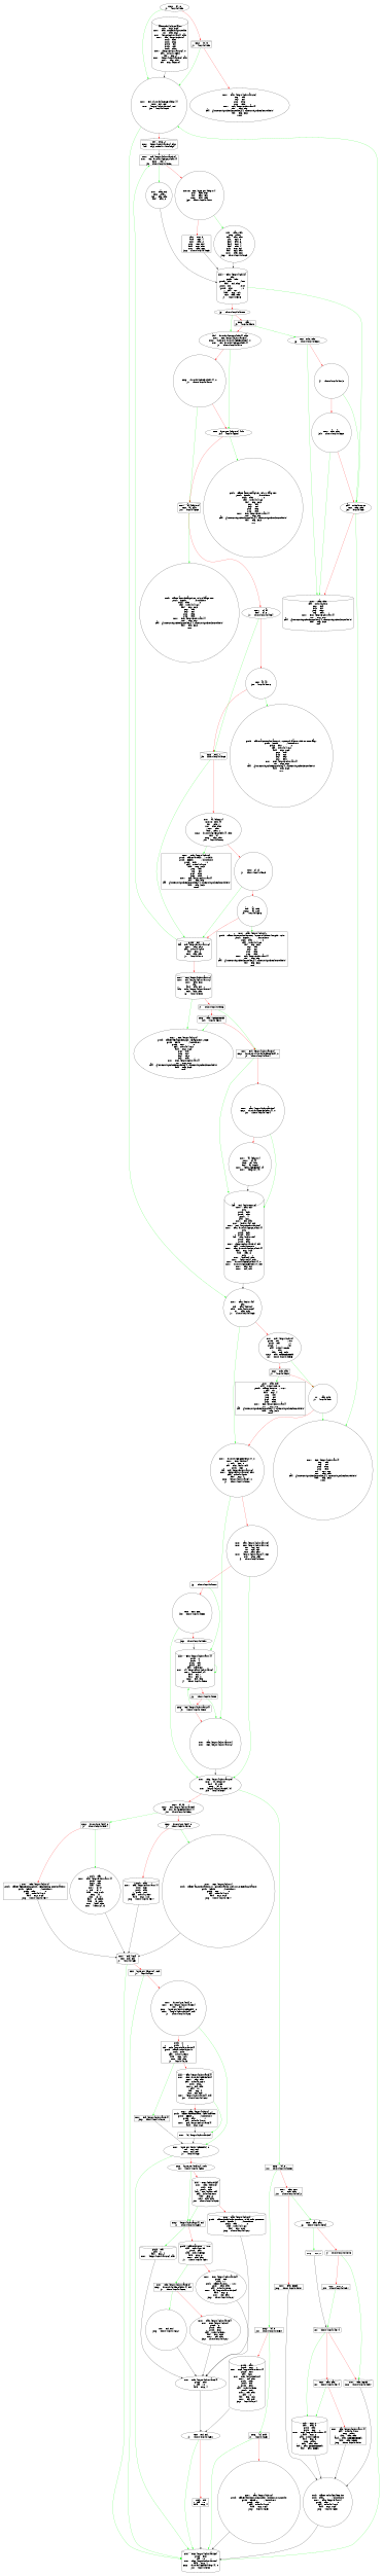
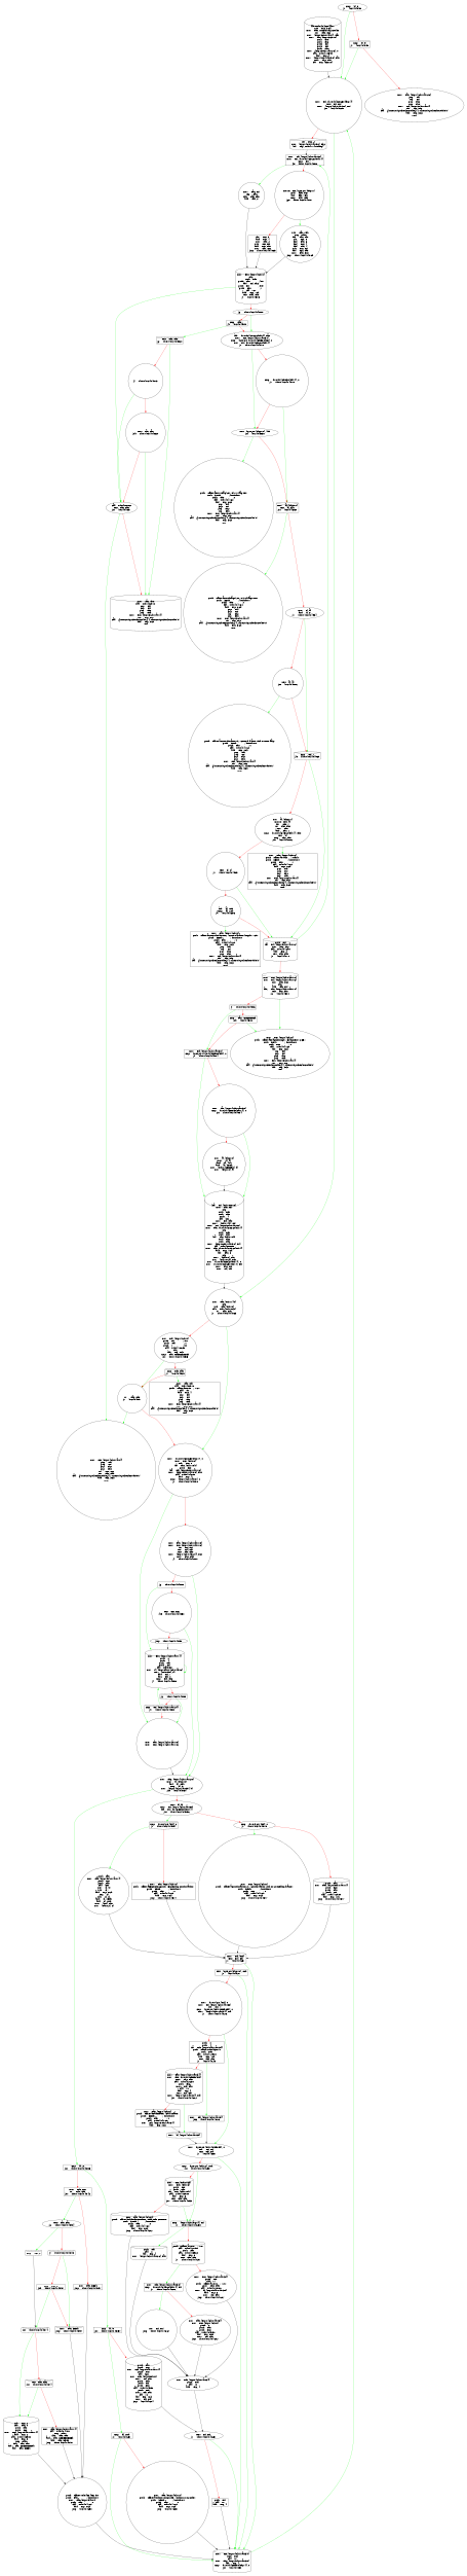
  digraph {
    node [shape=cylinder]
    edge [color=green]
    n1 [label="58sub_40482031:\nsub     esp, 3Ch\nmov     eax, ___security_cookie\nxor     eax, esp\nmov     [esp+3Ch+var_4], eax\nmov     eax, [esp+3Ch+s]\npush    ebx\npush    ebp\npush    esi\npush    edi\npush    eax\nmov     [esp+50h+var_2C], 0\ncall    sub_410B90\nadd     esp, 4\nmov     [esp+4Ch+var_38], eax\nmov     ebp, eax\nlea     ecx, [ecx+0]"]
    n2 [label="mov     esi, dword_46DCE0[ebp*4]\ntest    esi, esi\nmov     [esp+4Ch+var_30], esi\njnz     loc_404A2F" shape=circle]
    n3 [label="shl     ebp, 4\nmov     [esp+4Ch+var_30], ebp\nlea     ebp, unk_477408[ebp]"]
    n4 [label="mov     eax, [esi+14h]\ncdq\nsub     eax, [esi+8]\nsbb     edx, [esi+0Ch]\nor      eax, edx\njz      short loc_404A63" shape=circle]
    n5 [label="mov     edi, [esp+4Ch+var_38]\nmov     esi, dword_46FCC0[edi*4]\ncmp     esi, 1\njle     short loc_4048BC" shape=box]
    n6 [label="mov     edi, [esp+4Ch+s]\npush    esi             ; int\npush    edi             ; s\npush    1               ; int\ncall    sub_410CF0\ncdq\nadd     esp, 0Ch\ncmp     eax, 0FFFFFFFFh\njnz     short loc_404A5B" shape=ellipse]
    n7 [label="mov     dword_46DCE0[ebp*4], 0\nmov     ecx, [esi+8]\nsub     ecx, 8\nlea     ebx, [esi+18h]\npush    ecx\nlea     edi, [esp+50h+var_1C]\nmov     [esp+50h+var_28], ebx\ncall    sub_4042A0\nadd     esp, 4\ncmp     [esp+4Ch+var_8], 0\njz      short loc_404AD8" shape=circle]
    n8 [label="movzx   ecx, byte ptr [ebp+1]\nmov     eax, ecx\nand     eax, 7Fh\ncmp     eax, 7Eh\njge     short loc_4048A1" shape=circle]
    n9 [label="mov     eax, esi\nneg     eax\nsbb     eax, eax\nadd     eax, 2" shape=circle]
    n10 [label="shr     ecx, 5\nand     ecx, 4\nmov     eax, 2\nsub     ecx, esi\nadd     ecx, eax\nmov     eax, ecx\njmp     short loc_4048C5" shape=box]
    n11 [label="sub     eax, 7Eh\nneg     eax\nsbb     eax, eax\nshr     ecx, 5\nand     eax, 6\nand     ecx, 4\nadd     eax, 4\nsub     ecx, esi\nadd     ecx, eax\nmov     eax, ecx\njmp     short loc_4048C5" shape=ellipse]
    n12 [label="mov     ebx, [esp+4Ch+s]\ncdq\npush    edx\npush    eax             ; len\nadd     esi, ebp\npush    esi             ; buf\npush    ebx             ; s\ncall    rcv\nadd     esp, 10h\ntest    edx, edx\njl      loc_404E13"]
    n13 [label="jg      short loc_4048EB" shape=ellipse]
    n14 [label="call    sub_40F160\ntest    eax, eax\njnz     loc_404F51" shape=ellipse]
    n15 [label="cmp     eax, 1\njb      loc_404E09" shape=box]
    n16 [label="add     dword_46FCC0[edi*4], eax\nmov     ecx, [esp+4Ch+var_30]\ncmp     byte ptr dword_465E88[ecx], 0\nmov     esi, dword_46FCC0[edi*4]\njz      short loc_404910" shape=ellipse]
    n17 [label="mov     ecx, [esp+4Ch+var_4]\npop     edi\npop     esi\npop     ebp\npop     ebx\nxor     ecx, esp\nxor     eax, eax\ncall    @__security_check_cookie@4; __security_check_cookie(x)\nadd     esp, 3Ch\nretn" shape=circle]
    n18 [label="mov     eax, ebx\ncall    sub_402910\npop     edi\npop     esi\npop     ebp\npop     ebx\nmov     ecx, [esp+3Ch+var_4]\nxor     ecx, esp\ncall    @__security_check_cookie@4; __security_check_cookie(x)\nadd     esp, 3Ch\nretn"]
-   n19 [label="test    edx, edx\njg      short loc_404E20" shape=ellipse]
+   n19 [label="test    edx, edx\njg      short loc_404E20"]
    n20 [label="cmp     dword_46BD50[edi*4], 0\njz      short loc_40491A" shape=circle]
    n21 [label="test    byte ptr [ebp+0], 40h\njnz     loc_404E3A" shape=ellipse]
    n22 [label="jl      short loc_404E13" shape=circle]
    n23 [label="mov     al, [ebp+0]\ntest    al, 30h\njnz     loc_404E60"]
    n24 [label="push    offset aRsv1FlagSet; \"RSV1 flag set\"\npush    3EAh            ; hostshort\npush    ebx             ; s\ncall    sub_4041C0\nadd     esp, 0Ch\npop     edi\npop     esi\npop     ebp\npop     ebx\nmov     ecx, [esp+3Ch+var_4]\nxor     ecx, esp\ncall    @__security_check_cookie@4; __security_check_cookie(x)\nadd     esp, 3Ch\nretn" shape=circle]
    n25 [label="mov     cl, al\nand     cl, 8\njz      short loc_404934" shape=ellipse]
    n26 [label="push    offset aRsvdFlagsSet; \"RSVd flags set\"\npush    3EAh            ; hostshort\npush    ebx             ; s\ncall    sub_4041C0\nadd     esp, 0Ch\npop     edi\npop     esi\npop     ebp\npop     ebx\nmov     ecx, [esp+3Ch+var_4]\nxor     ecx, esp\ncall    @__security_check_cookie@4; __security_check_cookie(x)\nadd     esp, 3Ch\nretn" shape=circle]
    n27 [label="test    al, al\njns     loc_404E86" shape=circle]
    n28 [label="cmp     esi, 1\njle     short loc_404969"]
    n29 [label="push    offset aControlFrameWi; \"Control frame with no FIN flag\"\npush    3EAh            ; hostshort\npush    ebx             ; s\ncall    sub_4041C0\nadd     esp, 0Ch\npop     edi\npop     esi\npop     ebp\npop     ebx\nmov     ecx, [esp+3Ch+var_4]\nxor     ecx, esp\ncall    @__security_check_cookie@4; __security_check_cookie(x)\nadd     esp, 3Ch\nretn" shape=circle]
    n30 [label="mov     al, [ebp+1]\nmovzx   edx, al\nshr     edx, 7\nxor     ebx, ebx\nnot     edx\nand     edx, 1\ncmp     dword_464EC0[edi*4], ebx\nsetz    bl\ncmp     ebx, edx\njnz     loc_404EAC" shape=ellipse]
    n31 [label="push    esi\nlea     edi, [esp+50h+var_1C]\nmov     ebx, ebp\ncall    sub_4042A0\nadd     esp, 4\ntest    eax, eax\njz      loc_404870"]
    n32 [label="test    cl, cl\njz      short loc_404969" shape=circle]
    n33 [label="mov     edx, [esp+4Ch+s]\npush    offset aMask    ; \"Mask\"\npush    3EAh            ; hostshort\npush    edx             ; s\ncall    sub_4041C0\nadd     esp, 0Ch\npop     edi\npop     esi\npop     ebp\npop     ebx\nmov     ecx, [esp+3Ch+var_4]\nxor     ecx, esp\ncall    @__security_check_cookie@4; __security_check_cookie(x)\nadd     esp, 3Ch\nretn" shape=box]
    n34 [label="mov     ecx, [esp+4Ch+var_10]\nmov     esi, [esp+4Ch+var_1C]\nmov     eax, ecx\ncdq\nadd     eax, esi\nadc     edx, [esp+4Ch+var_18]\ntest    edx, edx\njg      loc_404F00"]
    n35 [label="and     al, 7Fh\ncmp     al, 7Dh\nja      loc_404ED6" shape=circle]
    n36 [label="mov     eax, [esp+4Ch+s]\npush    offset aControlFrameLe; \"Control frame length>125\"\npush    3EAh            ; hostshort\npush    eax             ; s\ncall    sub_4041C0\nadd     esp, 0Ch\npop     edi\npop     esi\npop     ebp\npop     ebx\nmov     ecx, [esp+3Ch+var_4]\nxor     ecx, esp\ncall    @__security_check_cookie@4; __security_check_cookie(x)\nadd     esp, 3Ch\nretn" shape=box]
    n37 [label="jl      short loc_4049A6"]
    n38 [label="mov     ecx, [esp+4Ch+s]\npush    offset aFragment2gb; \"Fragment>2GB\"\npush    3F1h            ; hostshort\npush    ecx             ; s\ncall    sub_4041C0\nadd     esp, 0Ch\npop     edi\npop     esi\npop     ebp\npop     ebx\nmov     ecx, [esp+3Ch+var_4]\nxor     ecx, esp\ncall    @__security_check_cookie@4; __security_check_cookie(x)\nadd     esp, 3Ch\nretn" shape=ellipse]
    n39 [label="cmp     eax, 7FFFFFFFh\njnb     loc_404F00"]
    n40 [label="mov     edi, [esp+4Ch+var_30]\ncmp     byte ptr dword_465E88[edi], 0\njz      short loc_4049D4" shape=box]
    n41 [label="mov     eax, [esp+4Ch+var_38]\ncmp     dword_46BD50[eax*4], 0\njnz     short loc_4049D4" shape=circle]
    n42 [label="lea     esi, [esi+ecx+8]\nmov     eax, esi\ncdq\npush    edx\npush    eax\npush    4\ncall    ktn\nmov     edi, eax\nmov     [edi+14h], esi\nmov     esi, [esp+58h+var_38]\nmov     eax, dword_46FCC0[esi*4]\ncdq\npush    edx\npush    eax\nlea     eax, [edi+18h]\npush    ebp\npush    eax\nmov     [esp+68h+var_30], edi\ncall    sub_40FCB0\nmov     eax, dword_46FCC0[esi*4]\nadd     esp, 1Ch\nadd     eax, 8\ncdq\nmov     [edi+8], eax\nmov     [edi+0Ch], edx\nmov     dword_46FCC0[esi*4], 0\nmov     dword_46DCE0[esi*4], edi\nmov     ebp, esi\nmov     esi, edi"]
    n43 [label="mov     al, [ebp+0]\nmov     dl, al\nand     dl, 40h\nand     al, 0BFh\nmov     [edi+465E89h], dl\nmov     [ebp+0], al" shape=circle]
    n44 [label="cmp     edx, eax\njz      loc_404F2A"]
    n45 [label="or      eax, edx\njz      loc_404F51" shape=circle]
    n46 [label="mov     eax, [esp+4Ch+var_18]\nmov     ecx, [esp+4Ch+var_1C]\nxor     esi, esi\nxor     edi, edi\ntest    eax, eax\nmov     [esp+4Ch+var_24], ecx\nmov     ebp, eax\njl      short loc_404AE0" shape=circle]
    n47 [label="mov     eax, [esp+4Ch+var_18]\nmov     ecx, [esp+4Ch+var_1C]" shape=circle]
    n48 [label="mov     eax, edi\ncall    sub_402910\npush    offset aRcv_0   ; \"rcv\"\ncall    orr\nadd     esp, 4\npop     edi\npop     esi\npop     ebp\npop     ebx\nmov     ecx, [esp+3Ch+var_4]\nxor     ecx, esp\ncall    @__security_check_cookie@4; __security_check_cookie(x)\nadd     esp, 3Ch\nretn" shape=box]
    n49 [label="jg      short loc_404AB0" shape=box]
    n50 [label="mov     ebp, [esp+4Ch+var_28]\nmov     bl, [ebp+0]\nand     bl, 0Fh\ncmp     bl, 3\nmov     [esp+4Ch+var_39], bl\njnb     loc_404D30" shape=ellipse]
    n51 [label="test    ecx, ecx\njbe     short loc_404AE0" shape=circle]
    n52 [label="mov     ebx, [esp+4Ch+var_14]\npush    0\npush    4\npush    edi\npush    esi\ncall    __allrem\nmov     dl, [esp+eax+4Ch+var_C]\nxor     [esi+ebx], dl\nadd     esi, 1\nadc     edi, 0\ncmp     edi, ebp\njl      short loc_404AB0"]
    n53 [label="test    bl, bl\nmov     esi, [esp+4Ch+var_38]\nlea     esi, ds:46BD50h[esi*4]\njnz     short loc_404B36" shape=ellipse]
    n54 [label="cmp     bl, 8\njnz     short loc_404DAF" shape=box]
    n55 [label="jmp     short loc_404AB0" shape=ellipse]
    n56 [label="jg      short loc_404AD8"]
    n57 [label="cmp     esi, [esp+4Ch+var_24]\njb      short loc_404AB0"]
    n58 [label="cmp     dword ptr [esi], 0\njz      short loc_404B1D" shape=ellipse]
    n59 [label="cmp     dword ptr [esi], 0\njz      short loc_404B54"]
    n60 [label="mov     edx, ecx\nor      edx, eax\njnz     short loc_404D42" shape=box]
    n61 [label="cmp     bl, 9\njnz     short loc_404DE4" shape=box]
    n62 [label="push    eax\nmov     eax, [esp+50h+var_14]\npush    ecx\npush    eax\npush    esi\ncall    sub_412980\nadd     esp, 10h\njmp     short loc_404B77"]
    n63 [label="mov     ecx, [esp+4Ch+s]\npush    offset aContinuationWi; \"Continuation with no preceding frame\"\npush    3EAh            ; hostshort\npush    ecx             ; s\ncall    sub_4041C0\nadd     esp, 0Ch\njmp     short loc_404B77" shape=circle]
    n64 [label="mov     edx, [esp+4Ch+s]\npush    offset aExpectingConti; \"Expecting continuation\"\npush    3EAh            ; hostshort\npush    edx             ; s\ncall    sub_4041C0\nadd     esp, 0Ch\njmp     short loc_404B77" shape=box]
    n65 [label="push    eax\nmov     eax, [esp+50h+var_14]\npush    ecx\npush    eax\ncall    kpn\nmov     cl, bl\nsub     cl, 1\nadd     esp, 0Ch\nneg     cl\nsbb     cl, cl\nand     cl, 0FAh\nadd     cl, 0Ah\nmov     [esi], eax\nmov     [eax+2], cl" shape=ellipse]
    n66 [label="mov     edi, [esi]\ntest    edi, edi\njz      loc_404CE1"]
    n67 [label="test    byte ptr [ebp+0], 80h\njz      loc_404CE1" shape=box]
    n68 [label="mov     ecx, [esp+4Ch+var_30]\npush    ecx\ncall    r0\nmov     ebp, [esp+50h+var_38]\nadd     esp, 4\ncmp     dword_46BD50[ebp*4], 0\njnz     loc_404850"]
    n69 [label="mov     dword ptr [esi], 0\nmov     esi, [esp+4Ch+var_38]\nshl     esi, 4\ncmp     byte ptr [esi+465E89h], 0\nmov     [esp+4Ch+var_34], edi\njz      short loc_404C06" shape=circle]
    n70 [label="push    0\npush    4\nlea     edx, [esp+54h+var_34]\npush    offset unk_463070\npush    edx\ncall    sub_412980\nadd     esp, 10h\ntest    eax, eax\njz      loc_404C4D" shape=box]
    n71 [label="mov     byte ptr [esi+465E89h], 0\nxor     esi, esi\ntest    edi, edi\njz      loc_404CE1" shape=ellipse]
    n72 [label="mov     eax, [esp+4Ch+var_34]\nmov     ebx, dword_465E90[esi]\nmov     ebp, eax\ncall    sub_402230\npush    ebp\nmov     edi, eax\ncall    r0\nadd     esp, 4\ntest    edi, edi\nmov     [esp+4Ch+var_34], edi\njnz     short loc_404C02"]
    n73 [label="mov     edi, [esp+4Ch+var_34]\njmp     short loc_404C06" shape=box]
    n74 [label="cmp     byte ptr [edi+2], 0Ah\njnz     short loc_404C53" shape=ellipse]
    n75 [label="mov     eax, [esp+4Ch+s]\npush    offset aBadInflate; \"Bad inflate\"\npush    3EAh            ; hostshort\npush    eax             ; s\ncall    sub_4041C0\nmov     edi, [esp+58h+var_34]\nadd     esp, 0Ch" shape=box]
-   n76 [label="mov     bl, [esp+4Ch+var_39]" shape=box]
+   n76 [label="mov     bl, [esp+4Ch+var_39]"]
    n77 [label="mov     ecx, [edi+0Ch]\nmov     edx, [edi+8]\npush    ecx\npush    edx\nlea     ecx, [edi+10h]\ncall    sub_4039A0\nadd     esp, 8\ntest    eax, eax\njnz     short loc_404C53"]
    n78 [label="cmp     [esp+4Ch+arg_4], esi\njz      short loc_404CBA" shape=box]
    n79 [label="mov     eax, [esp+4Ch+s]\npush    offset aBadUtf8Content; \"Bad utf8 content\"\npush    3EFh            ; hostshort\npush    eax             ; s\ncall    sub_4041C0\nadd     esp, 0Ch\njmp     short loc_404CC7"]
    n80 [label="push    offset aWs_0    ; \"ws\"\ncall    sub_412750\npush    eax\ncall    sub_41F960\nadd     esp, 8\ntest    eax, eax\njz      short loc_404C91"]
    n81 [label="push    edi\ncall    r1\nadd     esp, 4\nmov     [esp+4Ch+var_2C], eax"]
    n82 [label="mov     edx, [esp+4Ch+var_34]\npush    edx\ncall    r0\nadd     esp, 4" shape=ellipse]
    n83 [label="test    esi, esi\njz      short loc_404CE1" shape=ellipse]
    n84 [label="mov     ecx, [esp+4Ch+var_34]\npush    ecx\ncall    r1\npush    offset aWs_0    ; \"ws\"\nmov     ebx, eax\ncall    sub_401DD0\nmov     bl, [esp+54h+var_39]\nadd     esp, 8\nmov     esi, eax\njmp     short loc_404CC7" shape=ellipse]
    n85 [label="mov     edx, [esp+4Ch+var_38]\ncmp     dword_464EC0[edx*4], esi\njz      short loc_404CB6" shape=box]
    n86 [label="mov     eax, [esp+4Ch+var_34]\nmov     ecx, [esp+4Ch+s]\npush    0\npush    eax\npush    ecx\ncall    sub_4043B0\nadd     esp, 0Ch\nmov     esi, eax\njmp     short loc_404CC7" shape=ellipse]
    n87 [label="xor     esi, esi\njmp     short loc_404CC7" shape=circle]
    n88 [label="push    esi\ncall    r0\nadd     esp, 4" shape=box]
    n89 [label="cmp     bl, 8\njz      loc_404850" shape=ellipse]
    n90 [label="cmp     bl, 9\njz      loc_404850"]
    n91 [label="mov     eax, [esp+4Ch+var_2C]\npop     edi\npop     esi\npop     ebp\npop     ebx\nmov     ecx, [esp+3Ch+var_4]\nxor     ecx, esp\ncall    @__security_check_cookie@4; __security_check_cookie(x)\nadd     esp, 3Ch\nretn" shape=ellipse]
    n92 [label="mov     eax, 3E8h\njmp     short loc_404D97" shape=box]
    n93 [label="test    eax, eax\njg      short loc_404D54" shape=ellipse]
    n94 [label="push    eax\npush    ecx\nmov     ecx, [esp+54h+var_14]\npush    ecx\ncall    kpn\nmov     edx, [esp+58h+s]\nmov     esi, eax\npush    8Ah\npush    esi\npush    edx\ncall    sub_4043B0\npush    esi\nmov     edi, eax\ncall    r0\nadd     esp, 1Ch\nmov     esi, edi\njmp     loc_404CD4"]
    n95 [label="cmp     bl, 0Ah\njz      loc_404CE1" shape=box]
    n96 [label="push    offset unk_45649E; int\npush    eax             ; hostshort\nmov     eax, [esp+54h+s]\npush    eax             ; s\ncall    sub_4041C0\nadd     esp, 0Ch\njmp     loc_404CE1" shape=circle]
    n97 [label="jl      short loc_404D4D"]
    n98 [label="cmp     ecx, 2"]
    n99 [label="cmp     ecx, 2\njnb     short loc_404D57" shape=box]
    n100 [label="mov     eax, 3EAh\njmp     short loc_404D97"]
    n101 [label="jnz     short loc_404D74"]
    n102 [label="test    eax, eax\njnz     short loc_404D74"]
    n103 [label="sub     ecx, 2\nsbb     eax, 0\npush    eax\npush    ecx\nmov     ecx, [esp+54h+var_14]\nadd     ecx, 2\ncall    sub_4039A0\nadd     esp, 8\nneg     eax\nsbb     eax, eax\nand     eax, 0FFFFFFF9h\nadd     eax, 3EFh"]
    n104 [label="mov     eax, [esp+4Ch+var_14]\ncall    sub_4047A0\nneg     eax\nsbb     eax, eax\nand     eax, 0FFFFFFFEh\nadd     eax, 3EAh\njmp     short loc_404D97" shape=box]
    n105 [label="mov     eax, [esp+4Ch+s]\npush    offset aUnknownOpcode; \"Unknown opcode\"\npush    3EAh            ; hostshort\npush    eax             ; s\ncall    sub_4041C0\nadd     esp, 0Ch\njmp     loc_404CE1" shape=circle]
    n106 [label="test    eax, eax\njnb     short loc_404E20" shape=circle]
    n1 -> n2 [color=black]
    n2 -> n3 [color=red]
    n2 -> n4
    n3 -> n5 [color=black]
    n4 -> n6 [color=red]
    n4 -> n7
    n5 -> n8 [color=red]
    n5 -> n9
    n6 -> n44 [color=red]
    n6 -> n45
    n7 -> n46 [color=red]
    n7 -> n47
    n8 -> n10 [color=red]
    n8 -> n11
    n9 -> n12 [color=black]
    n10 -> n12 [color=black]
    n11 -> n12 [color=black]
    n12 -> n13 [color=red]
    n12 -> n14
    n13 -> n15 [color=red]
    n13 -> n16
    n14 -> n17
    n14 -> n18 [color=red]
    n15 -> n16 [color=red]
    n15 -> n19
    n16 -> n20 [color=red]
    n16 -> n21
    n19 -> n18
    n19 -> n22 [color=red]
    n20 -> n21 [color=red]
    n20 -> n23
    n21 -> n23 [color=red]
    n21 -> n24
    n22 -> n14
    n22 -> n106 [color=red]
    n23 -> n25 [color=red]
    n23 -> n26
    n25 -> n27 [color=red]
    n25 -> n28
    n27 -> n28 [color=red]
    n27 -> n29
    n28 -> n30 [color=red]
    n28 -> n31
    n30 -> n32 [color=red]
    n30 -> n33
    n31 -> n5
    n31 -> n34 [color=red]
    n32 -> n31
    n32 -> n35 [color=red]
    n34 -> n37 [color=red]
    n34 -> n38
    n35 -> n31 [color=red]
    n35 -> n36
    n37 -> n39 [color=red]
    n37 -> n40
    n39 -> n38
    n39 -> n40 [color=red]
    n40 -> n41 [color=red]
    n40 -> n42
    n41 -> n42
    n41 -> n43 [color=red]
    n42 -> n4 [color=black]
    n43 -> n42 [color=black]
    n44 -> n45 [color=red]
    n44 -> n48
    n45 -> n7 [color=red]
    n45 -> n17
    n46 -> n49 [color=red]
    n46 -> n50
    n47 -> n50 [color=black]
    n49 -> n51 [color=red]
    n49 -> n52
    n50 -> n53 [color=red]
    n50 -> n54
    n51 -> n50
    n51 -> n55 [color=red]
    n52 -> n52
    n52 -> n56 [color=red]
    n53 -> n58 [color=red]
    n53 -> n59
    n54 -> n60 [color=red]
    n54 -> n61
    n55 -> n52 [color=black]
    n56 -> n47
    n56 -> n57 [color=red]
    n57 -> n47 [color=red]
    n57 -> n52
    n58 -> n62 [color=red]
    n58 -> n63
    n59 -> n64 [color=red]
    n59 -> n65
    n60 -> n92 [color=red]
    n60 -> n93
    n61 -> n94 [color=red]
    n61 -> n95
    n62 -> n66 [color=black]
    n63 -> n66 [color=black]
    n64 -> n66 [color=black]
    n65 -> n66 [color=black]
    n66 -> n67 [color=red]
    n66 -> n68
    n67 -> n68
    n67 -> n69 [color=red]
    n68 -> n2
    n69 -> n70 [color=red]
    n69 -> n71
    n70 -> n72 [color=red]
    n70 -> n73
    n71 -> n68
    n71 -> n74 [color=red]
    n72 -> n75 [color=red]
    n72 -> n76
    n73 -> n71 [color=black]
    n74 -> n77 [color=red]
    n74 -> n78
    n75 -> n76 [color=black]
    n76 -> n71 [color=black]
    n77 -> n78
    n77 -> n79 [color=red]
    n78 -> n80 [color=red]
    n78 -> n81
    n79 -> n82 [color=black]
    n80 -> n84 [color=red]
    n80 -> n85
    n81 -> n82 [color=black]
    n82 -> n83 [color=black]
    n83 -> n68
    n83 -> n88 [color=red]
    n84 -> n82 [color=black]
    n85 -> n86 [color=red]
    n85 -> n87
    n86 -> n82 [color=black]
    n87 -> n82 [color=black]
    n88 -> n68 [color=black]
    n89 -> n2
    n89 -> n90 [color=red]
    n90 -> n2
    n90 -> n91 [color=red]
    n92 -> n96 [color=black]
    n93 -> n97 [color=red]
    n93 -> n98
    n94 -> n83 [color=black]
    n95 -> n68
    n95 -> n105 [color=red]
    n96 -> n68 [color=black]
    n97 -> n99 [color=red]
    n97 -> n100
    n98 -> n101 [color=black]
-   n101 -> n100 [color=red]
+   n99 -> n100 [color=red]
    n99 -> n101
    n100 -> n96 [color=black]
    n101 -> n102 [color=red]
    n101 -> n103
    n102 -> n103
    n102 -> n104 [color=red]
    n103 -> n96 [color=black]
    n104 -> n96 [color=black]
    n105 -> n68 [color=black]
    n106 -> n14 [color=red]
    n106 -> n18
  }
